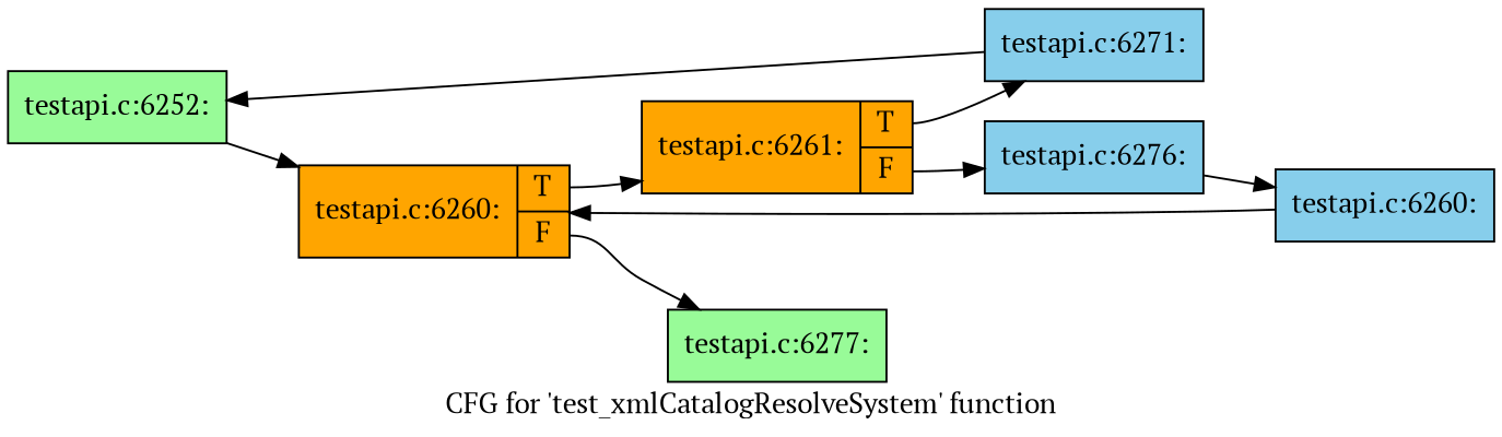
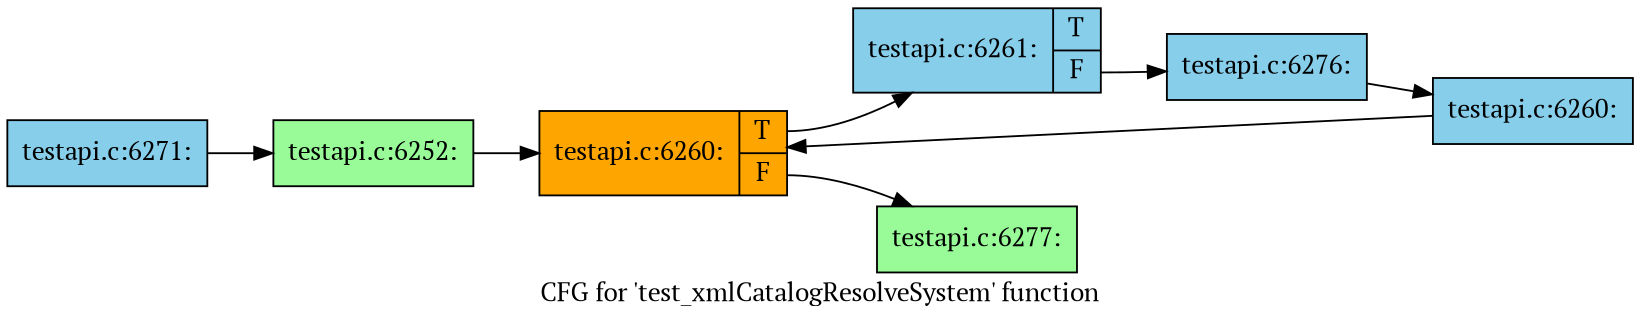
  digraph {
    fontname="PT Serif"
    label="CFG for 'test_xmlCatalogResolveSystem' function"
    rankdir=LR
    node [fillcolor=skyblue fontname="PT Serif" shape=record style=filled]
    edge [fontname="PT Serif"]
    n1 [fillcolor=palegreen label="{testapi.c:6252:}"]
    n2 [fillcolor=orange label="{testapi.c:6260:|{<s0>T|<s1>F}}"]
-   n3 [fillcolor=orange label="{testapi.c:6261:|{<s0>T|<s1>F}}"]
+   n3 [label="{testapi.c:6261:|{<s0>T|<s1>F}}"]
    n4 [fillcolor=palegreen label="{testapi.c:6277:}"]
    n5 [label="{testapi.c:6271:}"]
    n6 [label="{testapi.c:6276:}"]
    n7 [label="{testapi.c:6260:}"]
    n1 -> n2
    n2 -> n3 [tailport=s0]
    n2 -> n4 [tailport=s1]
-   n3 -> n5 [tailport=s0]
    n3 -> n6 [tailport=s1]
    n5 -> n1
    n6 -> n7
    n7 -> n2
  }
